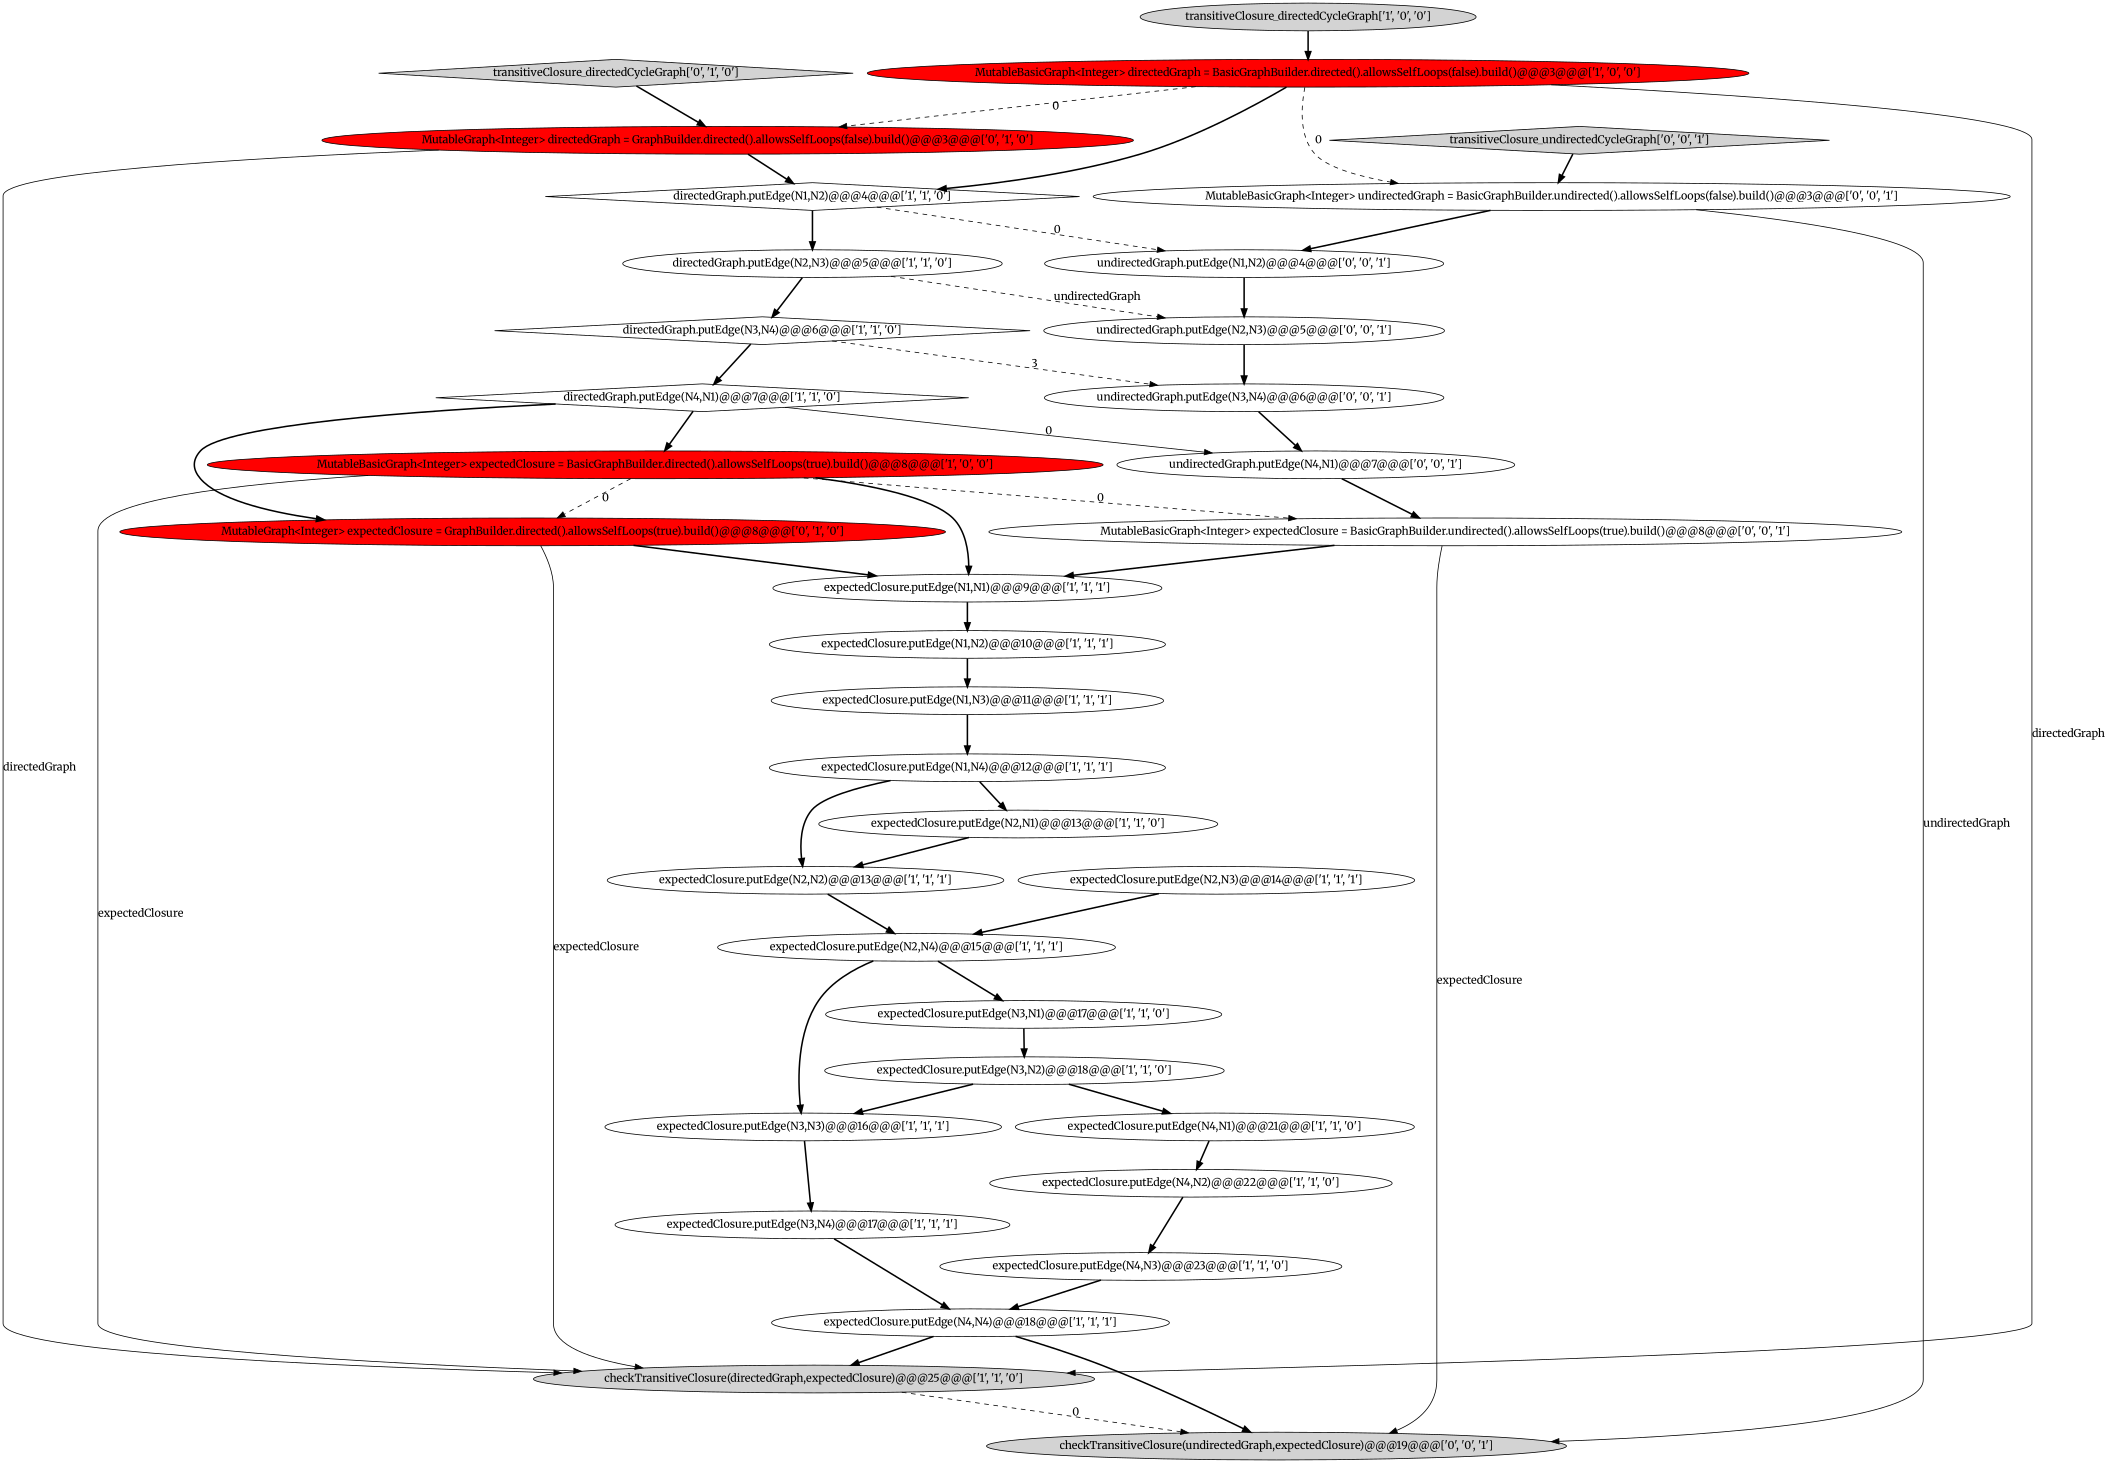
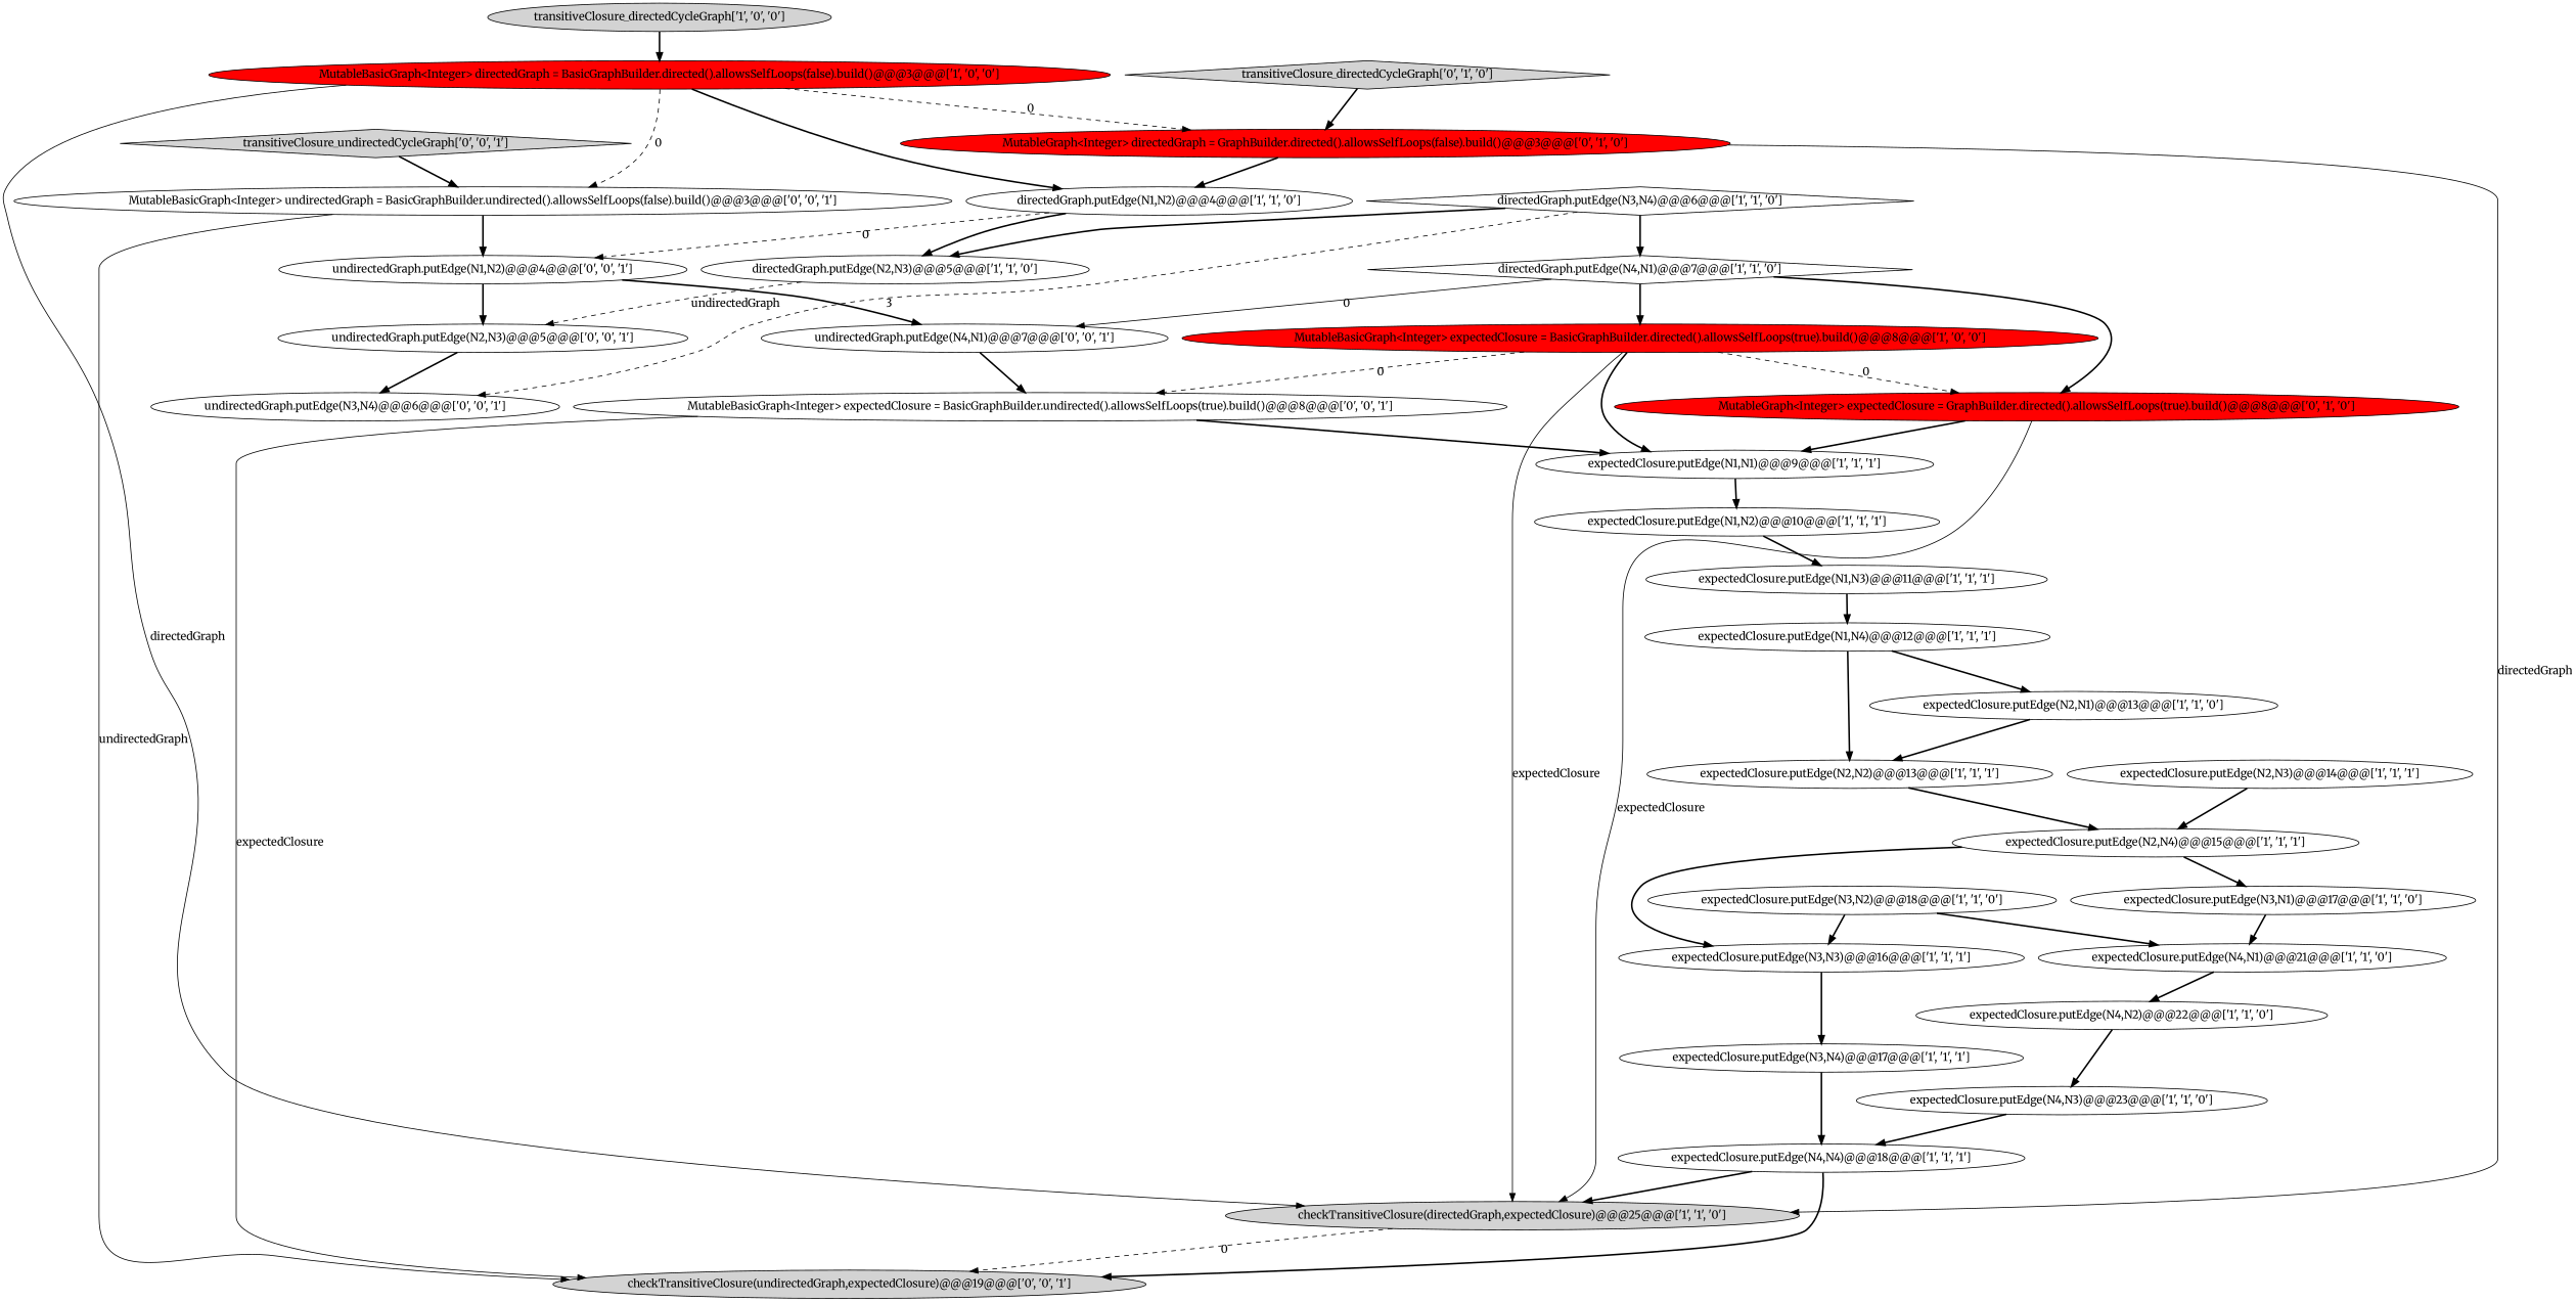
  digraph {
    fontname=Merriweather
    node [fillcolor=white fontname=Merriweather shape=ellipse style=filled]
    edge [fontname=Merriweather style=bold]
    n1 [label="directedGraph.putEdge(N4,N1)@@@7@@@['1', '1', '0']" shape=diamond]
    n2 [label="undirectedGraph.putEdge(N4,N1)@@@7@@@['0', '0', '1']"]
    n3 [fillcolor=red label="MutableBasicGraph<Integer> expectedClosure = BasicGraphBuilder.directed().allowsSelfLoops(true).build()@@@8@@@['1', '0', '0']"]
    n4 [fillcolor=red label="MutableGraph<Integer> expectedClosure = GraphBuilder.directed().allowsSelfLoops(true).build()@@@8@@@['0', '1', '0']"]
    n5 [label="MutableBasicGraph<Integer> expectedClosure = BasicGraphBuilder.undirected().allowsSelfLoops(true).build()@@@8@@@['0', '0', '1']"]
    n6 [fillcolor=lightgray label="checkTransitiveClosure(directedGraph,expectedClosure)@@@25@@@['1', '1', '0']"]
    n7 [label="expectedClosure.putEdge(N1,N1)@@@9@@@['1', '1', '1']"]
    n8 [label="directedGraph.putEdge(N3,N4)@@@6@@@['1', '1', '0']" shape=diamond]
    n9 [label="undirectedGraph.putEdge(N3,N4)@@@6@@@['0', '0', '1']"]
    n10 [label="expectedClosure.putEdge(N4,N1)@@@21@@@['1', '1', '0']"]
    n11 [label="expectedClosure.putEdge(N4,N2)@@@22@@@['1', '1', '0']"]
    n12 [label="expectedClosure.putEdge(N4,N3)@@@23@@@['1', '1', '0']"]
    n13 [label="expectedClosure.putEdge(N2,N3)@@@14@@@['1', '1', '1']"]
    n14 [label="expectedClosure.putEdge(N2,N4)@@@15@@@['1', '1', '1']"]
    n15 [label="expectedClosure.putEdge(N3,N3)@@@16@@@['1', '1', '1']"]
    n16 [label="expectedClosure.putEdge(N3,N1)@@@17@@@['1', '1', '0']"]
    n17 [label="expectedClosure.putEdge(N3,N2)@@@18@@@['1', '1', '0']"]
    n18 [label="expectedClosure.putEdge(N3,N4)@@@17@@@['1', '1', '1']"]
    n19 [fillcolor=lightgray label="checkTransitiveClosure(undirectedGraph,expectedClosure)@@@19@@@['0', '0', '1']"]
    n20 [label="expectedClosure.putEdge(N1,N4)@@@12@@@['1', '1', '1']"]
    n21 [label="expectedClosure.putEdge(N2,N1)@@@13@@@['1', '1', '0']"]
    n22 [label="expectedClosure.putEdge(N2,N2)@@@13@@@['1', '1', '1']"]
    n23 [label="expectedClosure.putEdge(N1,N2)@@@10@@@['1', '1', '1']"]
    n24 [label="expectedClosure.putEdge(N1,N3)@@@11@@@['1', '1', '1']"]
    n25 [fillcolor=lightgray label="transitiveClosure_directedCycleGraph['1', '0', '0']"]
    n26 [fillcolor=red label="MutableBasicGraph<Integer> directedGraph = BasicGraphBuilder.directed().allowsSelfLoops(false).build()@@@3@@@['1', '0', '0']"]
-   n27 [label="directedGraph.putEdge(N1,N2)@@@4@@@['1', '1', '0']" shape=diamond]
+   n27 [label="directedGraph.putEdge(N1,N2)@@@4@@@['1', '1', '0']"]
    n28 [label="MutableBasicGraph<Integer> undirectedGraph = BasicGraphBuilder.undirected().allowsSelfLoops(false).build()@@@3@@@['0', '0', '1']"]
    n29 [fillcolor=red label="MutableGraph<Integer> directedGraph = GraphBuilder.directed().allowsSelfLoops(false).build()@@@3@@@['0', '1', '0']"]
    n30 [label="undirectedGraph.putEdge(N1,N2)@@@4@@@['0', '0', '1']"]
    n31 [label="directedGraph.putEdge(N2,N3)@@@5@@@['1', '1', '0']"]
    n32 [label="undirectedGraph.putEdge(N2,N3)@@@5@@@['0', '0', '1']"]
    n33 [label="expectedClosure.putEdge(N4,N4)@@@18@@@['1', '1', '1']"]
    n34 [fillcolor=lightgray label="transitiveClosure_directedCycleGraph['0', '1', '0']" shape=diamond]
    n35 [fillcolor=lightgray label="transitiveClosure_undirectedCycleGraph['0', '0', '1']" shape=diamond]
    n1 -> n2 [label=0 style=solid]
    n1 -> n3
    n1 -> n4
    n2 -> n5
    n3 -> n4 [label=0 style=dashed]
    n3 -> n5 [label=0 style=dashed]
    n3 -> n6 [label=expectedClosure style=solid]
    n3 -> n7
    n4 -> n6 [label=expectedClosure style=solid]
    n4 -> n7
    n5 -> n7
    n5 -> n19 [label=expectedClosure style=solid]
    n6 -> n19 [label=0 style=dashed]
    n7 -> n23
    n8 -> n1
    n8 -> n9 [label=3 style=dashed]
-   n9 -> n2
+   n30 -> n2
    n10 -> n11
    n11 -> n12
    n12 -> n33
    n13 -> n14
    n14 -> n15
    n14 -> n16
    n15 -> n18
-   n16 -> n17
+   n16 -> n10
    n17 -> n10
    n17 -> n15
    n18 -> n33
    n20 -> n21
    n20 -> n22
    n21 -> n22
    n22 -> n14
    n23 -> n24
    n24 -> n20
    n25 -> n26
    n26 -> n6 [label=directedGraph style=solid]
    n26 -> n27
    n26 -> n28 [label=0 style=dashed]
    n26 -> n29 [label=0 style=dashed]
    n27 -> n30 [label=0 style=dashed]
    n27 -> n31
    n28 -> n19 [label=undirectedGraph style=solid]
    n28 -> n30
    n29 -> n6 [label=directedGraph style=solid]
    n29 -> n27
    n30 -> n32
-   n31 -> n8
+   n8 -> n31
    n31 -> n32 [label=undirectedGraph style=dashed]
    n32 -> n9
    n33 -> n6
    n33 -> n19
    n34 -> n29
    n35 -> n28
  }
